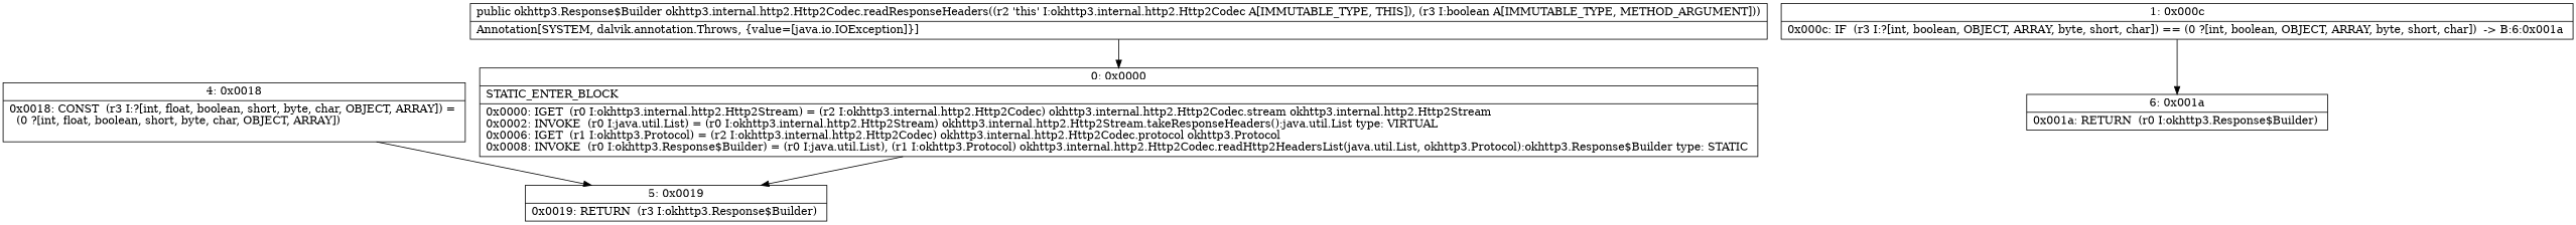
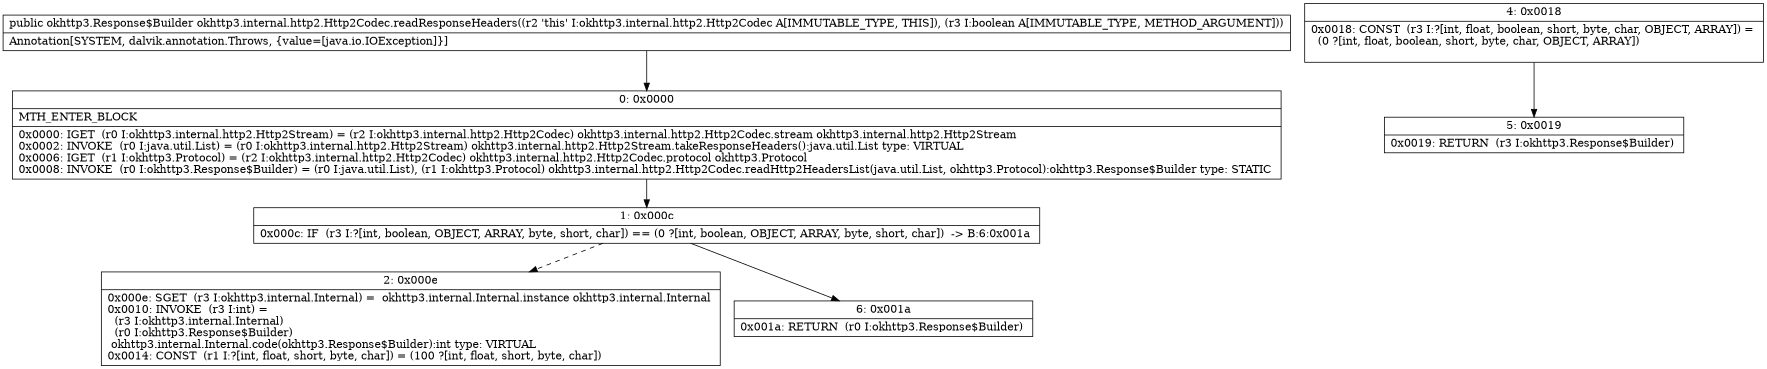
  digraph {
    node [shape=record]
-   n1 [label="{0\:\ 0x0000|STATIC_ENTER_BLOCK\l|0x0000: IGET  (r0 I:okhttp3.internal.http2.Http2Stream) = (r2 I:okhttp3.internal.http2.Http2Codec) okhttp3.internal.http2.Http2Codec.stream okhttp3.internal.http2.Http2Stream \l0x0002: INVOKE  (r0 I:java.util.List) = (r0 I:okhttp3.internal.http2.Http2Stream) okhttp3.internal.http2.Http2Stream.takeResponseHeaders():java.util.List type: VIRTUAL \l0x0006: IGET  (r1 I:okhttp3.Protocol) = (r2 I:okhttp3.internal.http2.Http2Codec) okhttp3.internal.http2.Http2Codec.protocol okhttp3.Protocol \l0x0008: INVOKE  (r0 I:okhttp3.Response$Builder) = (r0 I:java.util.List), (r1 I:okhttp3.Protocol) okhttp3.internal.http2.Http2Codec.readHttp2HeadersList(java.util.List, okhttp3.Protocol):okhttp3.Response$Builder type: STATIC \l}"]
+   n1 [label="{0\:\ 0x0000|MTH_ENTER_BLOCK\l|0x0000: IGET  (r0 I:okhttp3.internal.http2.Http2Stream) = (r2 I:okhttp3.internal.http2.Http2Codec) okhttp3.internal.http2.Http2Codec.stream okhttp3.internal.http2.Http2Stream \l0x0002: INVOKE  (r0 I:java.util.List) = (r0 I:okhttp3.internal.http2.Http2Stream) okhttp3.internal.http2.Http2Stream.takeResponseHeaders():java.util.List type: VIRTUAL \l0x0006: IGET  (r1 I:okhttp3.Protocol) = (r2 I:okhttp3.internal.http2.Http2Codec) okhttp3.internal.http2.Http2Codec.protocol okhttp3.Protocol \l0x0008: INVOKE  (r0 I:okhttp3.Response$Builder) = (r0 I:java.util.List), (r1 I:okhttp3.Protocol) okhttp3.internal.http2.Http2Codec.readHttp2HeadersList(java.util.List, okhttp3.Protocol):okhttp3.Response$Builder type: STATIC \l}"]
    n2 [label="{1\:\ 0x000c|0x000c: IF  (r3 I:?[int, boolean, OBJECT, ARRAY, byte, short, char]) == (0 ?[int, boolean, OBJECT, ARRAY, byte, short, char])  \-\> B:6:0x001a \l}"]
+   n3 [label="{2\:\ 0x000e|0x000e: SGET  (r3 I:okhttp3.internal.Internal) =  okhttp3.internal.Internal.instance okhttp3.internal.Internal \l0x0010: INVOKE  (r3 I:int) = \l  (r3 I:okhttp3.internal.Internal)\l  (r0 I:okhttp3.Response$Builder)\l okhttp3.internal.Internal.code(okhttp3.Response$Builder):int type: VIRTUAL \l0x0014: CONST  (r1 I:?[int, float, short, byte, char]) = (100 ?[int, float, short, byte, char]) \l}"]
    n4 [label="{6\:\ 0x001a|0x001a: RETURN  (r0 I:okhttp3.Response$Builder) \l}"]
    n5 [label="{4\:\ 0x0018|0x0018: CONST  (r3 I:?[int, float, boolean, short, byte, char, OBJECT, ARRAY]) = \l  (0 ?[int, float, boolean, short, byte, char, OBJECT, ARRAY])\l \l}"]
    n6 [label="{5\:\ 0x0019|0x0019: RETURN  (r3 I:okhttp3.Response$Builder) \l}"]
    n7 [label="{public okhttp3.Response$Builder okhttp3.internal.http2.Http2Codec.readResponseHeaders((r2 'this' I:okhttp3.internal.http2.Http2Codec A[IMMUTABLE_TYPE, THIS]), (r3 I:boolean A[IMMUTABLE_TYPE, METHOD_ARGUMENT]))  | Annotation[SYSTEM, dalvik.annotation.Throws, \{value=[java.io.IOException]\}]\l}"]
-   n1 -> n6
+   n1 -> n2
+   n2 -> n3 [style=dashed]
    n2 -> n4
    n5 -> n6
    n7 -> n1
  }
